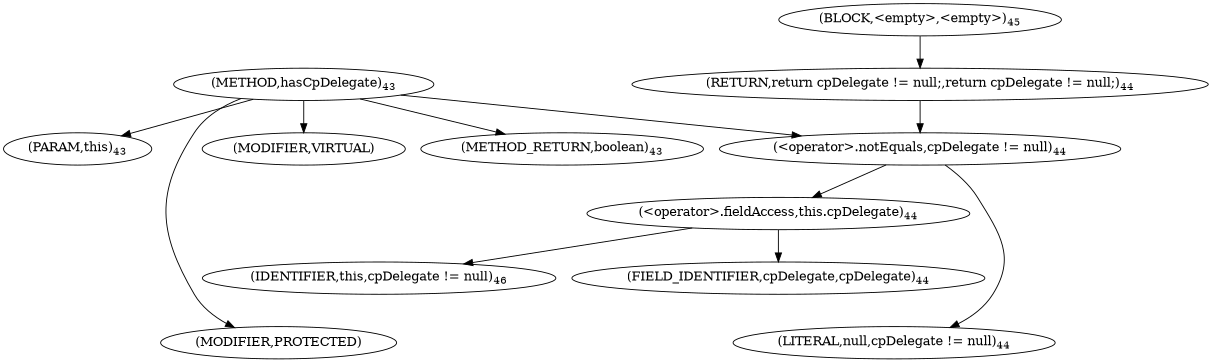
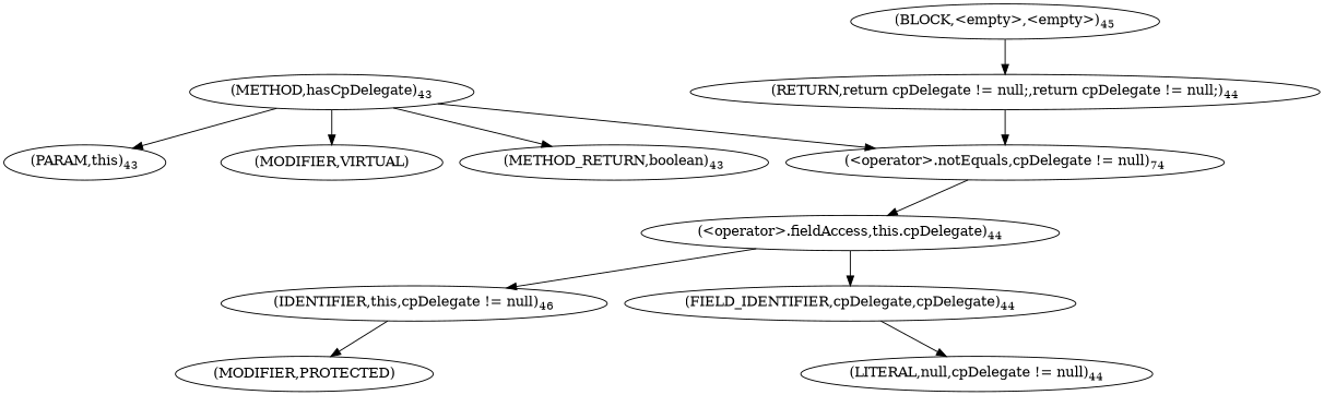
  digraph {
    n1 [label=<(METHOD,hasCpDelegate)<SUB>43</SUB>>]
    n2 [label=<(PARAM,this)<SUB>43</SUB>>]
    n3 [label=<(MODIFIER,PROTECTED)>]
    n4 [label=<(MODIFIER,VIRTUAL)>]
    n5 [label=<(METHOD_RETURN,boolean)<SUB>43</SUB>>]
-   n6 [label=<(&lt;operator&gt;.notEquals,cpDelegate != null)<SUB>44</SUB>>]
+   n6 [label=<(&lt;operator&gt;.notEquals,cpDelegate != null)<SUB>74</SUB>>]
    n7 [label=<(BLOCK,&lt;empty&gt;,&lt;empty&gt;)<SUB>45</SUB>>]
    n8 [label=<(RETURN,return cpDelegate != null;,return cpDelegate != null;)<SUB>44</SUB>>]
    n9 [label=<(&lt;operator&gt;.fieldAccess,this.cpDelegate)<SUB>44</SUB>>]
    n10 [label=<(LITERAL,null,cpDelegate != null)<SUB>44</SUB>>]
    n11 [label=<(IDENTIFIER,this,cpDelegate != null)<SUB>46</SUB>>]
    n12 [label=<(FIELD_IDENTIFIER,cpDelegate,cpDelegate)<SUB>44</SUB>>]
    n1 -> n2
-   n1 -> n3
+   n11 -> n3
    n1 -> n4
    n1 -> n5
    n1 -> n6
    n6 -> n9
-   n6 -> n10
+   n12 -> n10
    n7 -> n8
    n8 -> n6
    n9 -> n11
    n9 -> n12
  }
